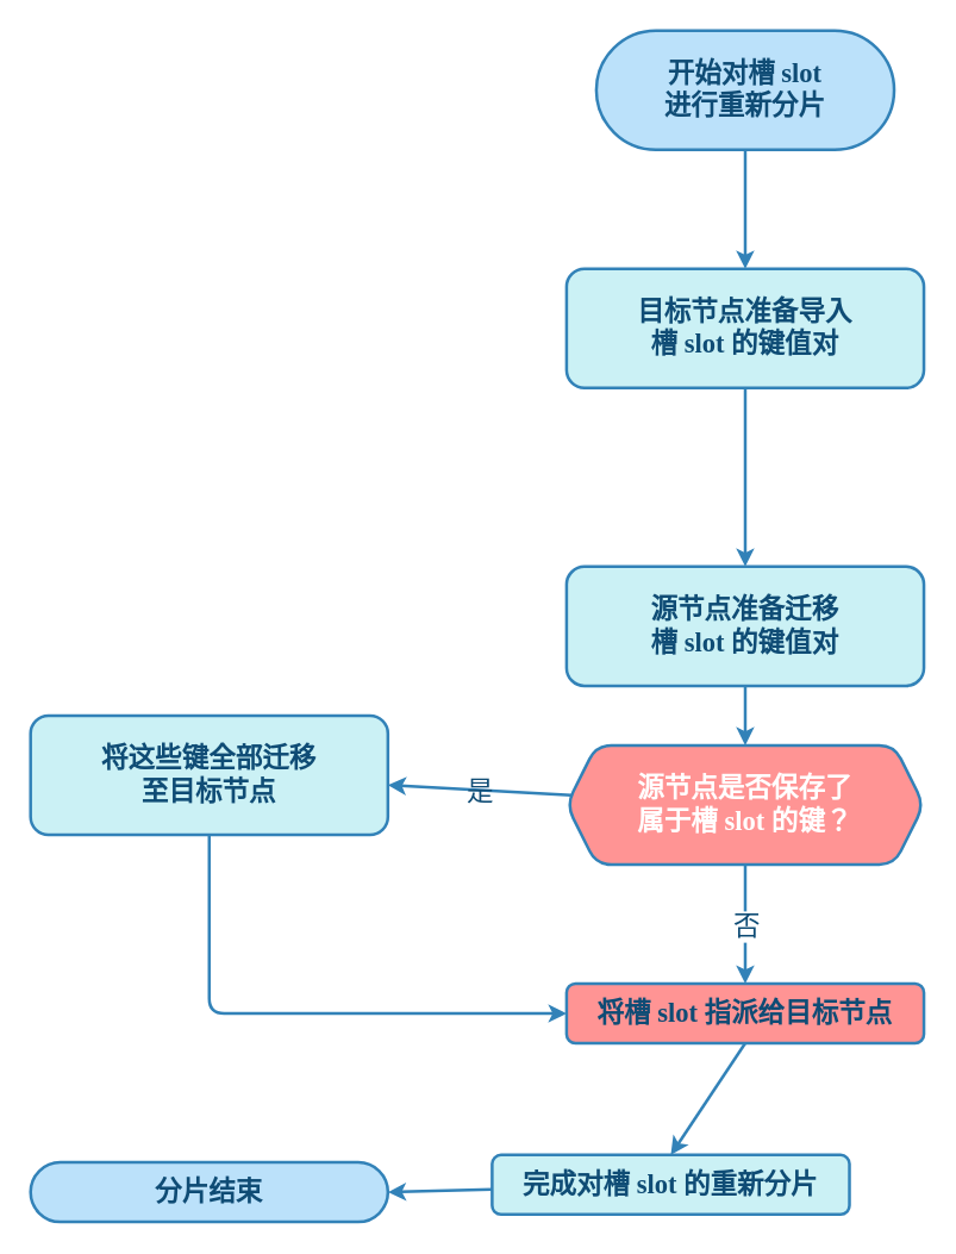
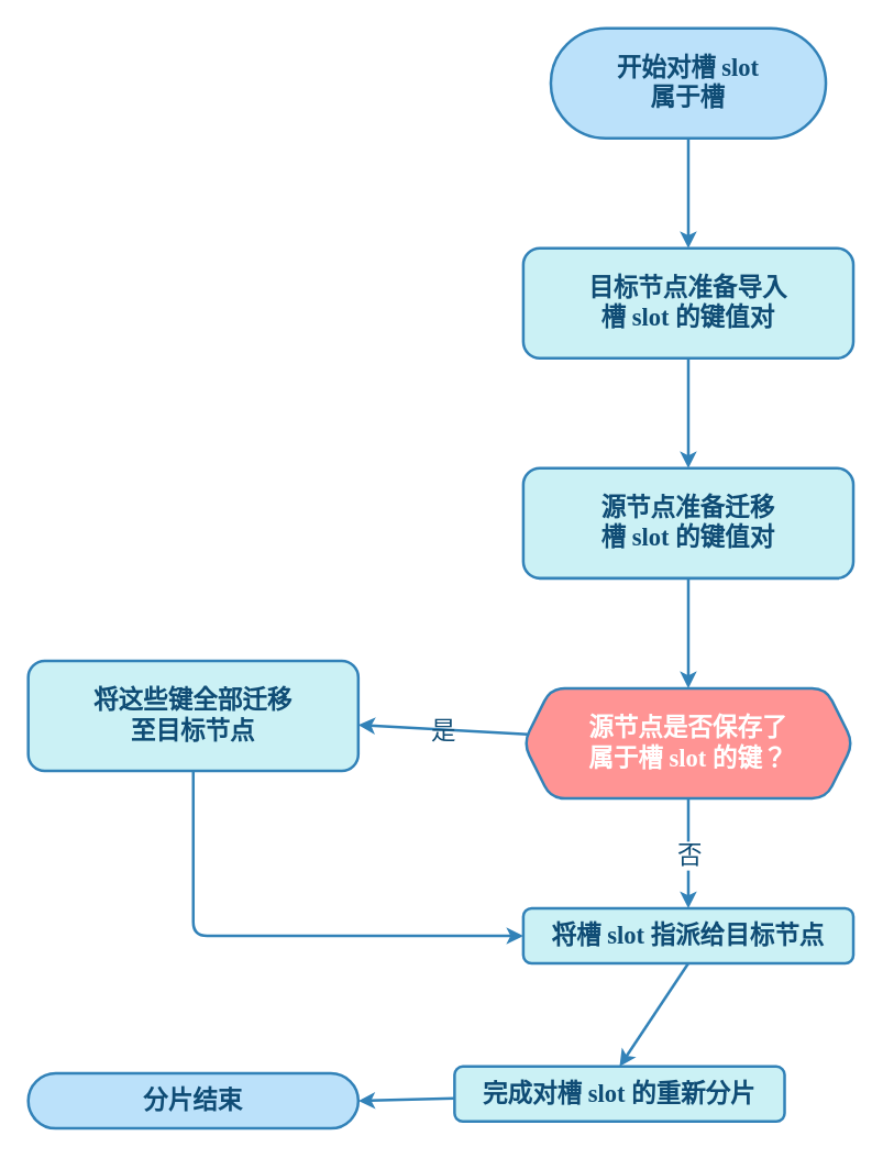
  <mxCell id="0" />
  <mxCell id="1" parent="0" />
  <mxCell id="2" style="edgeStyle=none;shape=connector;rounded=0;orthogonalLoop=1;jettySize=auto;html=1;entryX=0.5;entryY=0;entryDx=0;entryDy=0;labelBackgroundColor=default;strokeColor=#3282B8;strokeWidth=2;align=center;verticalAlign=middle;fontFamily=Comic Sans MS;fontSize=18;fontColor=#0F4C75;endArrow=classic;fontStyle=1" parent="1" source="3" target="5" edge="1"><mxGeometry relative="1" as="geometry"><mxPoint x="500" y="-140" as="targetPoint" /></mxGeometry></mxCell>
- <mxCell id="3" value="&lt;div&gt;开始对槽 slot&lt;/div&gt;&lt;div&gt;进行重新分片&lt;/div&gt;" style="html=1;dashed=0;whiteSpace=wrap;shape=mxgraph.dfd.start;rounded=1;shadow=0;strokeColor=#3282B8;strokeWidth=2;align=center;verticalAlign=middle;fontFamily=Comic Sans MS;fontSize=18;fontColor=#0F4C75;fillColor=#BBE1FA;fontStyle=1" parent="1" vertex="1"><mxGeometry x="400" y="20" width="200" height="80" as="geometry" /></mxCell>
+ <mxCell id="3" value="&lt;div&gt;开始对槽 slot&lt;/div&gt;&lt;div&gt;属于槽&lt;/div&gt;" style="html=1;dashed=0;whiteSpace=wrap;shape=mxgraph.dfd.start;rounded=1;shadow=0;strokeColor=#3282B8;strokeWidth=2;align=center;verticalAlign=middle;fontFamily=Comic Sans MS;fontSize=18;fontColor=#0F4C75;fillColor=#BBE1FA;fontStyle=1" parent="1" vertex="1"><mxGeometry x="400" y="20" width="200" height="80" as="geometry" /></mxCell>
  <mxCell id="4" style="edgeStyle=none;shape=connector;rounded=0;orthogonalLoop=1;jettySize=auto;html=1;entryX=0.5;entryY=0;entryDx=0;entryDy=0;labelBackgroundColor=default;strokeColor=#3282B8;strokeWidth=2;align=center;verticalAlign=middle;fontFamily=Comic Sans MS;fontSize=18;fontColor=#0F4C75;endArrow=classic;fontStyle=1" parent="1" source="5" target="12" edge="1"><mxGeometry relative="1" as="geometry" /></mxCell>
  <mxCell id="5" value="&lt;div&gt;目标节点准备导入&lt;/div&gt;&lt;div&gt;槽 slot 的键值对&lt;/div&gt;" style="rounded=1;whiteSpace=wrap;html=1;fontFamily=Comic Sans MS;fontStyle=1;labelBackgroundColor=none;fillColor=#CBF1F5;strokeColor=#3282B8;fontColor=#0F4C75;shadow=0;container=0;fontSize=18;verticalAlign=middle;strokeWidth=2;" parent="1" vertex="1"><mxGeometry x="380" y="180" width="240" height="80" as="geometry" /></mxCell>
  <mxCell id="6" style="edgeStyle=none;shape=connector;rounded=0;orthogonalLoop=1;jettySize=auto;html=1;labelBackgroundColor=default;strokeColor=#3282B8;strokeWidth=2;align=center;verticalAlign=middle;fontFamily=Comic Sans MS;fontSize=18;fontColor=#0F4C75;endArrow=classic;" edge="1" parent="1" source="10" target="17"><mxGeometry relative="1" as="geometry" /></mxCell>
  <mxCell id="7" value="是" style="edgeLabel;html=1;align=center;verticalAlign=middle;resizable=0;points=[];fontSize=18;fontFamily=Comic Sans MS;fontColor=#0F4C75;labelBackgroundColor=none;" vertex="1" connectable="0" parent="6"><mxGeometry relative="1" as="geometry"><mxPoint as="offset" /></mxGeometry></mxCell>
  <mxCell id="8" style="edgeStyle=none;shape=connector;rounded=0;orthogonalLoop=1;jettySize=auto;html=1;entryX=0.5;entryY=0;entryDx=0;entryDy=0;labelBackgroundColor=default;strokeColor=#3282B8;strokeWidth=2;align=center;verticalAlign=middle;fontFamily=Comic Sans MS;fontSize=18;fontColor=#0F4C75;endArrow=classic;" edge="1" parent="1" source="10" target="14"><mxGeometry relative="1" as="geometry" /></mxCell>
  <mxCell id="9" value="否" style="edgeLabel;html=1;align=center;verticalAlign=middle;resizable=0;points=[];fontSize=18;fontFamily=Comic Sans MS;fontColor=#0F4C75;" vertex="1" connectable="0" parent="8"><mxGeometry x="0.014" relative="1" as="geometry"><mxPoint as="offset" /></mxGeometry></mxCell>
  <mxCell id="10" value="&lt;div&gt;源节点是否保存了&lt;/div&gt;&lt;div&gt;属于槽 slot 的键？&lt;/div&gt;" style="shape=hexagon;perimeter=hexagonPerimeter2;whiteSpace=wrap;html=1;fixedSize=1;rounded=1;shadow=0;strokeColor=#3282B8;strokeWidth=2;align=center;verticalAlign=middle;fontFamily=Comic Sans MS;fontSize=18;fontColor=#FFFFFF;fillColor=#FF9494;fontStyle=1" parent="1" vertex="1"><mxGeometry x="380" y="500" width="240" height="80" as="geometry" /></mxCell>
  <mxCell id="11" style="edgeStyle=none;shape=connector;rounded=0;orthogonalLoop=1;jettySize=auto;html=1;exitX=0.5;exitY=1;exitDx=0;exitDy=0;entryX=0.5;entryY=0;entryDx=0;entryDy=0;labelBackgroundColor=default;strokeColor=#3282B8;strokeWidth=2;align=center;verticalAlign=middle;fontFamily=Comic Sans MS;fontSize=18;fontColor=#0F4C75;endArrow=classic;" edge="1" parent="1" source="12" target="10"><mxGeometry relative="1" as="geometry" /></mxCell>
- <mxCell id="12" value="&lt;div&gt;源节点准备迁移&lt;/div&gt;&lt;div&gt;槽 slot 的键值对&lt;/div&gt;" style="rounded=1;whiteSpace=wrap;html=1;fontFamily=Comic Sans MS;fontStyle=1;labelBackgroundColor=none;fillColor=#CBF1F5;strokeColor=#3282B8;fontColor=#0F4C75;shadow=0;container=0;fontSize=18;verticalAlign=middle;strokeWidth=2;" vertex="1" parent="1"><mxGeometry x="380" y="380" width="240" height="80" as="geometry" /></mxCell>
+ <mxCell id="12" value="&lt;div&gt;源节点准备迁移&lt;/div&gt;&lt;div&gt;槽 slot 的键值对&lt;/div&gt;" style="rounded=1;whiteSpace=wrap;html=1;fontFamily=Comic Sans MS;fontStyle=1;labelBackgroundColor=none;fillColor=#CBF1F5;strokeColor=#3282B8;fontColor=#0F4C75;shadow=0;container=0;fontSize=18;verticalAlign=middle;strokeWidth=2;" vertex="1" parent="1"><mxGeometry x="380" y="340" width="240" height="80" as="geometry" /></mxCell>
  <mxCell id="13" style="edgeStyle=none;shape=connector;rounded=0;orthogonalLoop=1;jettySize=auto;html=1;exitX=0.5;exitY=1;exitDx=0;exitDy=0;entryX=0.5;entryY=0;entryDx=0;entryDy=0;labelBackgroundColor=default;strokeColor=#3282B8;strokeWidth=2;align=center;verticalAlign=middle;fontFamily=Comic Sans MS;fontSize=18;fontColor=#0F4C75;endArrow=classic;" edge="1" parent="1" source="14" target="15"><mxGeometry relative="1" as="geometry" /></mxCell>
- <mxCell id="14" value="将槽 slot 指派给目标节点" style="rounded=1;whiteSpace=wrap;html=1;fontFamily=Comic Sans MS;fontStyle=1;labelBackgroundColor=none;fillColor=#ff9494;strokeColor=#3282B8;fontColor=#0F4C75;shadow=0;container=0;fontSize=18;verticalAlign=middle;strokeWidth=2;" vertex="1" parent="1"><mxGeometry x="380" y="660" width="240" height="40" as="geometry" /></mxCell>
+ <mxCell id="14" value="将槽 slot 指派给目标节点" style="rounded=1;whiteSpace=wrap;html=1;fontFamily=Comic Sans MS;fontStyle=1;labelBackgroundColor=none;fillColor=#CBF1F5;strokeColor=#3282B8;fontColor=#0F4C75;shadow=0;container=0;fontSize=18;verticalAlign=middle;strokeWidth=2;" vertex="1" parent="1"><mxGeometry x="380" y="660" width="240" height="40" as="geometry" /></mxCell>
  <mxCell id="15" value="完成对槽 slot 的重新分片" style="rounded=1;whiteSpace=wrap;html=1;fontFamily=Comic Sans MS;fontStyle=1;labelBackgroundColor=none;fillColor=#CBF1F5;strokeColor=#3282B8;fontColor=#0F4C75;shadow=0;container=0;fontSize=18;verticalAlign=middle;strokeWidth=2;" vertex="1" parent="1"><mxGeometry x="330" y="775" width="240" height="40" as="geometry" /></mxCell>
  <mxCell id="16" style="edgeStyle=orthogonalEdgeStyle;shape=connector;rounded=1;orthogonalLoop=1;jettySize=auto;html=1;entryX=0;entryY=0.5;entryDx=0;entryDy=0;labelBackgroundColor=default;strokeColor=#3282B8;strokeWidth=2;align=center;verticalAlign=middle;fontFamily=Comic Sans MS;fontSize=18;fontColor=#0F4C75;endArrow=classic;exitX=0.5;exitY=1;exitDx=0;exitDy=0;" edge="1" parent="1" source="17" target="14"><mxGeometry relative="1" as="geometry" /></mxCell>
  <mxCell id="17" value="&lt;div&gt;将这些键全部迁移&lt;/div&gt;&lt;div&gt;至目标节点&lt;/div&gt;" style="rounded=1;whiteSpace=wrap;html=1;fontFamily=Comic Sans MS;fontStyle=1;labelBackgroundColor=none;fillColor=#CBF1F5;strokeColor=#3282B8;fontColor=#0F4C75;shadow=0;container=0;fontSize=18;verticalAlign=middle;strokeWidth=2;" vertex="1" parent="1"><mxGeometry x="20" y="480" width="240" height="80" as="geometry" /></mxCell>
  <mxCell id="18" value="&lt;div&gt;&lt;span style=&quot;background-color: initial;&quot;&gt;分片结束&lt;/span&gt;&lt;br&gt;&lt;/div&gt;" style="html=1;dashed=0;whiteSpace=wrap;shape=mxgraph.dfd.start;rounded=1;shadow=0;strokeColor=#3282B8;strokeWidth=2;align=center;verticalAlign=middle;fontFamily=Comic Sans MS;fontSize=18;fontColor=#0F4C75;fillColor=#BBE1FA;fontStyle=1" vertex="1" parent="1"><mxGeometry x="20" y="780" width="240" height="40" as="geometry" /></mxCell>
  <mxCell id="19" style="edgeStyle=none;shape=connector;rounded=0;orthogonalLoop=1;jettySize=auto;html=1;entryX=1;entryY=0.5;entryDx=0;entryDy=0;entryPerimeter=0;labelBackgroundColor=default;strokeColor=#3282B8;strokeWidth=2;align=center;verticalAlign=middle;fontFamily=Comic Sans MS;fontSize=18;fontColor=#0F4C75;endArrow=classic;" edge="1" parent="1" source="15" target="18"><mxGeometry relative="1" as="geometry" /></mxCell>
